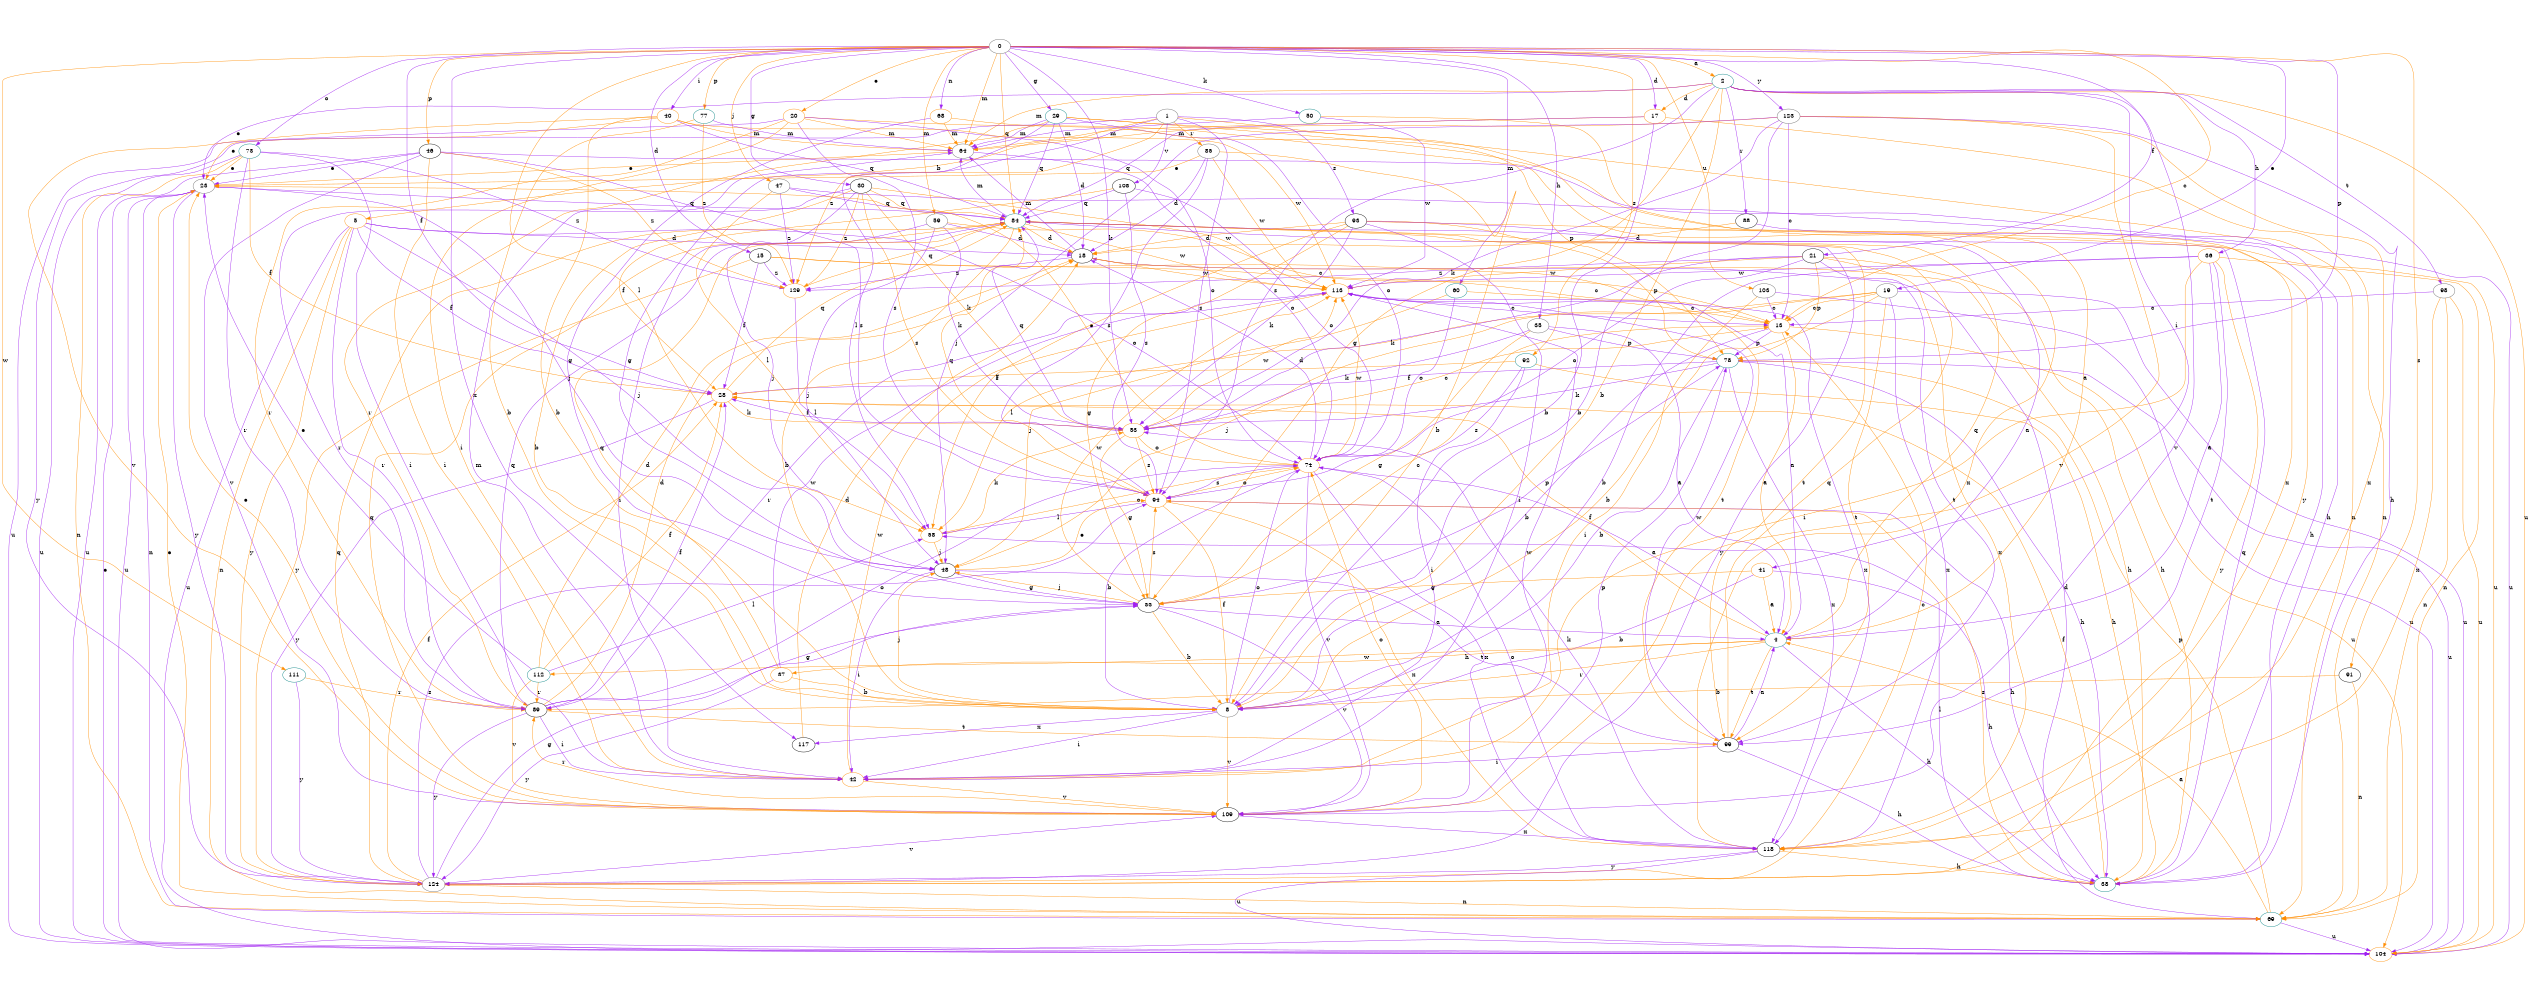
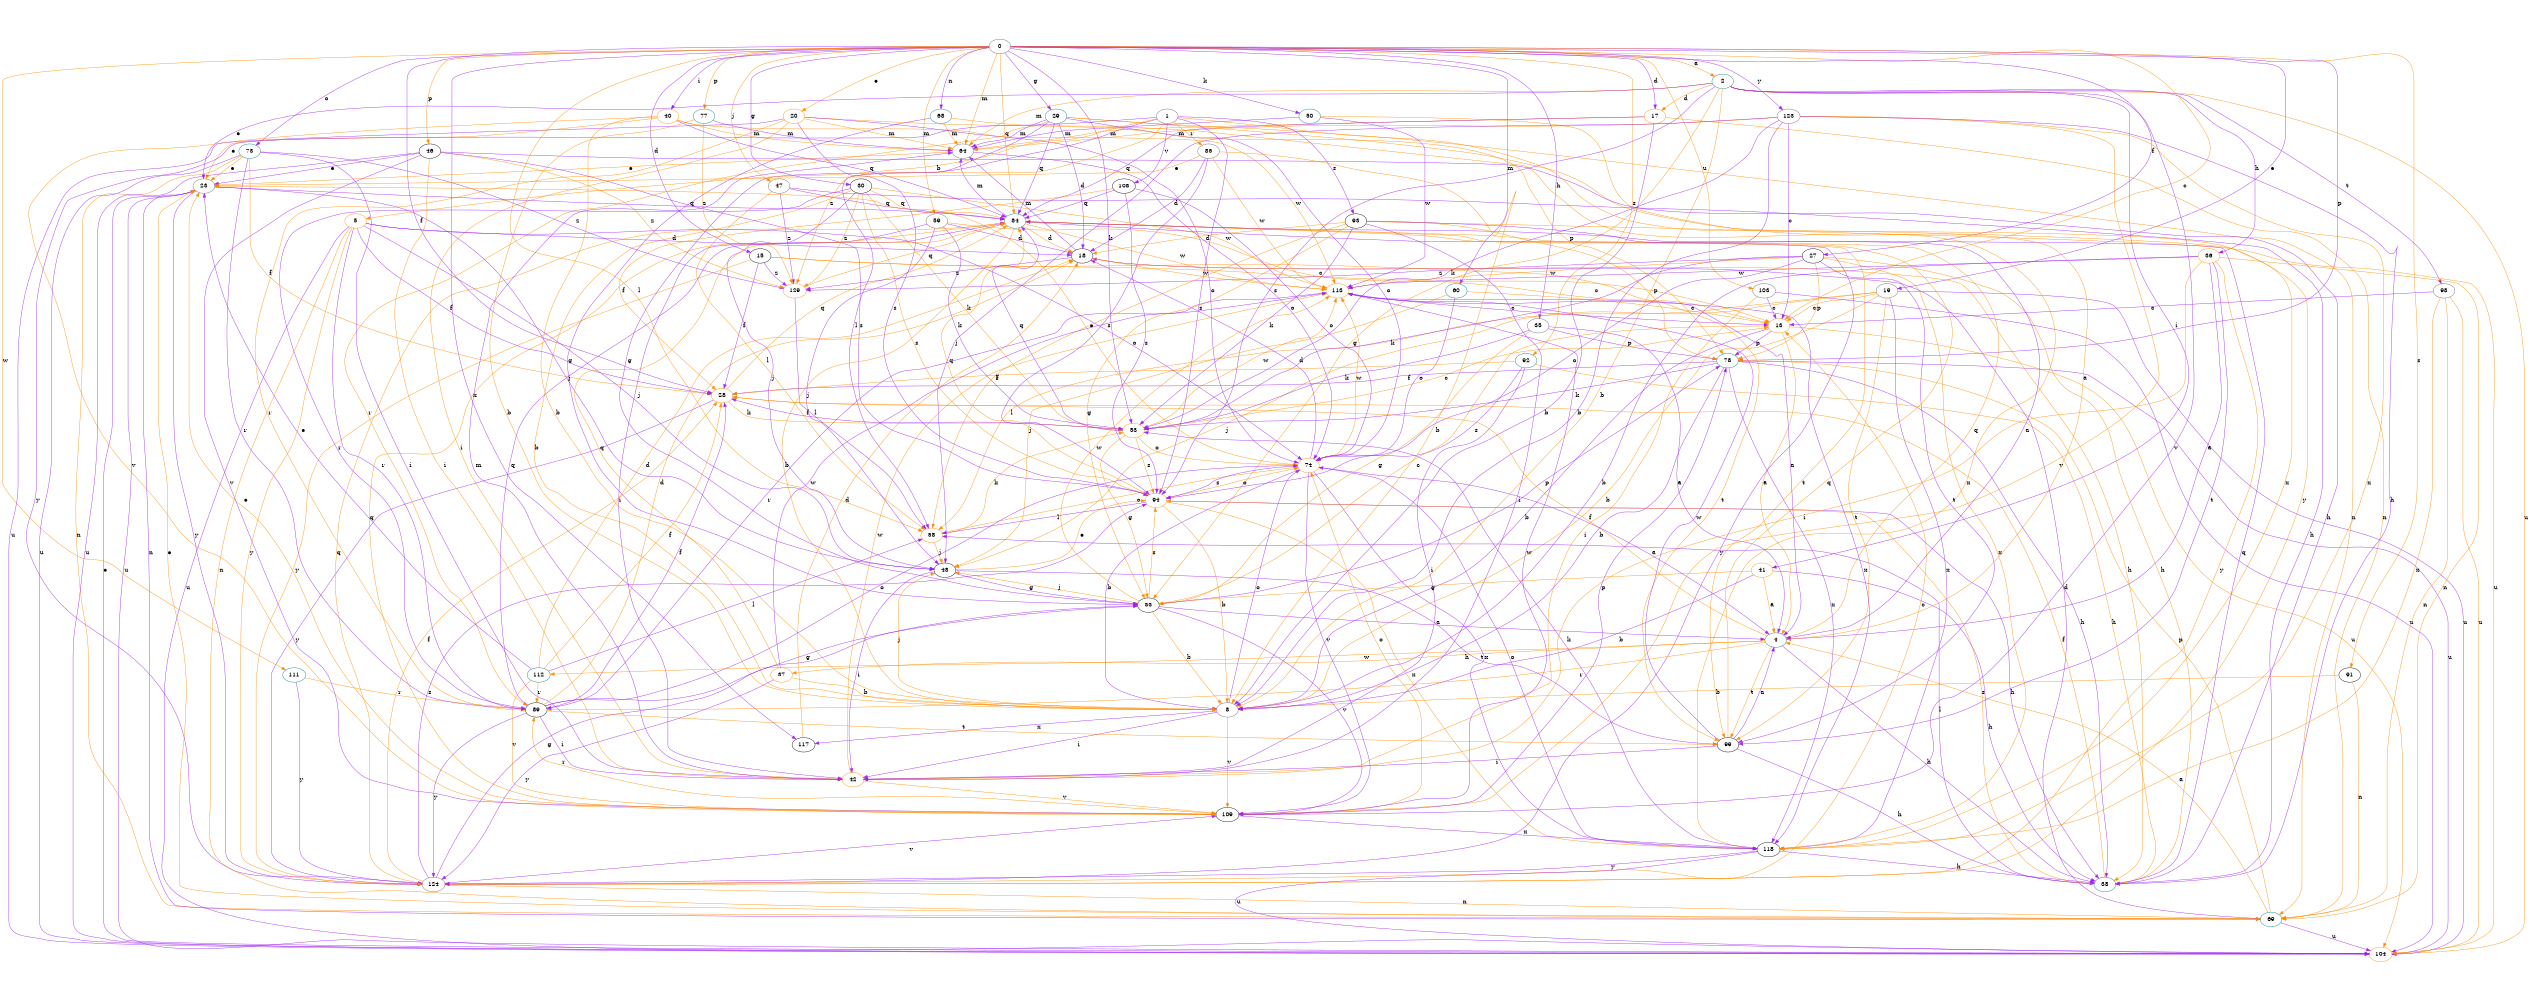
  strict digraph {
    node [color=darkorange]
    edge [color=purple]
    0 [color=gray40]
    2 [color=teal]
    13
    15 [color=black]
    17
    19 [color=gray40]
    20
-   27 [color=black label=21]
+   27 [color=black]
    28
    29 [color=teal]
    30 [color=black]
    35 [color=gray40]
    40
    47 [color=gray40]
    50 [color=teal]
    53
    58
    59 [color=gray40]
    60 [color=teal]
    64 [color=gray40]
-   68
+   68 [color=teal]
    73 [color=teal]
    n23 [color=black label=46]
    77 [color=teal]
    78 [color=teal]
    84 [color=teal]
    91 [color=black]
    92 [color=teal]
    103 [color=gray40]
    111 [color=teal]
    117 [color=black]
    123 [color=gray40]
    33 [color=black]
    94
    8 [color=gray40]
    23 [color=gray40]
    36
    41
-   88 [color=black]
    98 [color=gray40]
    104
    109 [color=black]
    4 [color=teal]
    124 [color=gray40]
    129
    99 [color=black]
    69 [color=teal]
    48 [color=black]
    118 [color=black]
    89 [color=black]
    74
    42
    38 [color=teal]
    113
    18 [color=black]
    1 [color=gray40]
    5
    85 [color=gray40]
    93 [color=black]
    108 [color=black]
    37
    112 [color=teal]
    0 -> 2 [color=darkorange label=a]
    0 -> 13 [color=darkorange label=c]
    0 -> 15 [label=d]
    0 -> 17 [label=d]
    0 -> 19 [label=e]
    0 -> 20 [color=darkorange label=e]
    0 -> 27 [label=f]
    0 -> 28 [label=f]
    0 -> 29 [label=g]
    0 -> 30 [label=g]
    0 -> 35 [label=h]
    0 -> 40 [label=i]
    0 -> 47 [color=darkorange label=j]
    0 -> 50 [label=k]
    0 -> 53 [label=k]
    0 -> 58 [color=darkorange label=l]
    0 -> 59 [color=darkorange label=m]
    0 -> 60 [label=m]
    0 -> 64 [color=darkorange label=m]
    0 -> 68 [label=n]
    0 -> 73 [label=o]
    0 -> n23 [color=darkorange label=p]
    0 -> 77 [color=darkorange label=p]
    0 -> 78 [label=p]
    0 -> 84 [color=darkorange label=q]
    0 -> 91 [color=darkorange label=s]
    0 -> 92 [color=darkorange label=s]
    0 -> 103 [color=darkorange label=u]
    0 -> 111 [color=darkorange label=w]
    0 -> 117 [label=x]
    0 -> 123 [label=y]
    2 -> 17 [color=darkorange label=d]
    2 -> 64 [color=darkorange label=m]
    2 -> 33 [color=darkorange label=g]
    2 -> 94 [label=s]
    2 -> 8 [color=darkorange label=b]
    2 -> 23 [label=e]
    2 -> 36 [label=h]
    2 -> 41 [label=i]
-   2 -> 88 [label=r]
    2 -> 98 [label=t]
    2 -> 104 [color=darkorange label=u]
    2 -> 109 [label=v]
    13 -> 78 [label=p]
    13 -> 8 [label=b]
    13 -> 104 [color=darkorange label=u]
    13 -> 4 [color=darkorange label=a]
    15 -> 13 [color=darkorange label=c]
    15 -> 28 [label=f]
    15 -> 124 [color=darkorange label=y]
    15 -> 129 [label=z]
    15 -> 99 [color=darkorange label=t]
    17 -> 64 [color=darkorange label=m]
    17 -> 84 [label=q]
    17 -> 8 [label=b]
    17 -> 69 [color=darkorange label=n]
    19 -> 13 [color=darkorange label=c]
    19 -> 58 [color=darkorange label=l]
    19 -> 8 [color=darkorange label=b]
    19 -> 104 [label=u]
    19 -> 99 [color=darkorange label=t]
    19 -> 48 [color=darkorange label=j]
    19 -> 118 [label=x]
    20 -> 64 [color=darkorange label=m]
    20 -> 94 [label=s]
    20 -> 104 [label=u]
    20 -> 118 [color=darkorange label=x]
    20 -> 89 [color=darkorange label=r]
    20 -> 74 [label=o]
    20 -> 42 [color=darkorange label=i]
    27 -> 53 [label=k]
    27 -> 78 [color=darkorange label=p]
    27 -> 129 [label=z]
    27 -> 99 [label=t]
    27 -> 118 [color=darkorange label=x]
    27 -> 74 [label=o]
    27 -> 38 [color=darkorange label=h]
    27 -> 113 [color=darkorange label=w]
    28 -> 53 [color=darkorange label=k]
    28 -> 84 [color=darkorange label=q]
    28 -> 124 [label=y]
    29 -> 58 [label=l]
    29 -> 64 [label=m]
    29 -> 84 [label=q]
    29 -> 124 [color=darkorange label=y]
    29 -> 69 [color=darkorange label=n]
    29 -> 89 [color=darkorange label=r]
    29 -> 74 [label=o]
    29 -> 18 [label=d]
    30 -> 53 [color=darkorange label=k]
    30 -> 84 [color=darkorange label=q]
    30 -> 94 [color=darkorange label=s]
    30 -> 8 [color=darkorange label=b]
    30 -> 129 [color=darkorange label=z]
    30 -> 48 [label=j]
    30 -> 89 [label=r]
    30 -> 113 [color=darkorange label=w]
    35 -> 53 [label=k]
    35 -> 78 [label=p]
    35 -> 33 [color=darkorange label=g]
    35 -> 4 [label=a]
    40 -> 64 [color=darkorange label=m]
    40 -> 84 [label=q]
    40 -> 8 [color=darkorange label=b]
    40 -> 23 [color=darkorange label=e]
    40 -> 109 [color=darkorange label=v]
    40 -> 113 [color=darkorange label=w]
    47 -> 58 [color=darkorange label=l]
    47 -> 84 [label=q]
    47 -> 129 [label=z]
    47 -> 38 [label=h]
    50 -> 64 [label=m]
    50 -> 118 [color=darkorange label=x]
    50 -> 113 [label=w]
    53 -> 13 [color=darkorange label=c]
    53 -> 28 [label=f]
    53 -> 84 [label=q]
    53 -> 33 [color=darkorange label=g]
    53 -> 94 [color=darkorange label=s]
    53 -> 74 [color=darkorange label=o]
    53 -> 113 [color=darkorange label=w]
    58 -> 53 [color=darkorange label=k]
    58 -> 48 [color=darkorange label=j]
    58 -> 74 [color=darkorange label=o]
    59 -> 13 [color=darkorange label=c]
    59 -> 53 [label=k]
    59 -> 48 [label=j]
    59 -> 42 [label=i]
    59 -> 18 [label=d]
    60 -> 13 [color=darkorange label=c]
    60 -> 48 [color=darkorange label=j]
    60 -> 74 [label=o]
    64 -> 23 [color=darkorange label=e]
    64 -> 74 [label=o]
    68 -> 64 [color=darkorange label=m]
    68 -> 78 [color=darkorange label=p]
    68 -> 33 [label=g]
    73 -> 28 [color=darkorange label=f]
    73 -> 23 [color=darkorange label=e]
    73 -> 104 [label=u]
    73 -> 129 [label=z]
    73 -> 69 [color=darkorange label=n]
    73 -> 89 [label=r]
    73 -> 42 [label=i]
    n23 -> 94 [label=s]
    n23 -> 23 [label=e]
    n23 -> 104 [label=u]
    n23 -> 109 [label=v]
    n23 -> 129 [color=darkorange label=z]
    n23 -> 42 [color=darkorange label=i]
    n23 -> 38 [label=h]
    77 -> 64 [label=m]
    77 -> 8 [color=darkorange label=b]
    77 -> 129 [color=darkorange label=z]
    78 -> 28 [label=f]
    78 -> 53 [label=k]
    78 -> 8 [label=b]
    78 -> 104 [label=u]
    78 -> 118 [label=x]
    78 -> 38 [label=h]
    84 -> 64 [label=m]
    84 -> 8 [color=darkorange label=b]
    84 -> 124 [label=y]
    84 -> 99 [color=darkorange label=t]
    84 -> 113 [color=darkorange label=w]
    84 -> 18 [color=darkorange label=d]
    91 -> 8 [color=darkorange label=b]
    91 -> 69 [color=darkorange label=n]
    92 -> 28 [color=darkorange label=f]
    92 -> 94 [label=s]
    92 -> 42 [label=i]
    92 -> 38 [color=darkorange label=h]
    103 -> 13 [label=c]
    103 -> 104 [label=u]
    103 -> 42 [color=darkorange label=i]
    111 -> 124 [label=y]
    111 -> 89 [color=darkorange label=r]
    117 -> 18 [color=darkorange label=d]
    123 -> 13 [label=c]
    123 -> 53 [label=k]
    123 -> 64 [color=darkorange label=m]
    123 -> 8 [label=b]
    123 -> 109 [color=darkorange label=v]
    123 -> 48 [label=j]
    123 -> 118 [color=darkorange label=x]
    123 -> 38 [label=h]
    33 -> 13 [color=darkorange label=c]
    33 -> 78 [label=p]
    33 -> 94 [color=darkorange label=s]
    33 -> 8 [color=darkorange label=b]
    33 -> 109 [label=v]
    33 -> 4 [label=a]
    33 -> 48 [color=darkorange label=j]
    33 -> 113 [color=darkorange label=w]
    94 -> 58 [label=l]
    94 -> 84 [color=darkorange label=q]
-   94 -> 8 [color=darkorange label=f]
+   94 -> 8 [color=darkorange label=b]
    94 -> 118 [color=darkorange label=x]
    94 -> 74 [color=darkorange label=o]
    94 -> 38 [label=h]
    8 -> 117 [label=x]
    8 -> 109 [color=darkorange label=v]
    8 -> 48 [color=darkorange label=j]
    8 -> 74 [label=o]
    8 -> 42 [label=i]
    23 -> 84 [label=q]
    23 -> 104 [label=u]
    23 -> 124 [label=y]
    23 -> 69 [label=n]
    23 -> 48 [label=j]
    36 -> 8 [label=b]
    36 -> 4 [label=a]
    36 -> 124 [color=darkorange label=y]
    36 -> 99 [label=t]
    36 -> 69 [color=darkorange label=n]
    36 -> 42 [color=darkorange label=i]
    36 -> 113 [label=w]
    41 -> 33 [color=darkorange label=g]
    41 -> 8 [label=b]
    41 -> 4 [color=darkorange label=a]
    41 -> 38 [label=h]
-   88 -> 104 [label=u]
-   88 -> 18 [color=darkorange label=d]
    98 -> 13 [label=c]
    98 -> 104 [color=darkorange label=u]
    98 -> 69 [color=darkorange label=n]
    98 -> 118 [color=darkorange label=x]
    104 -> 23 [label=e]
    109 -> 78 [label=p]
    109 -> 84 [color=darkorange label=q]
    109 -> 23 [color=darkorange label=e]
    109 -> 118 [label=x]
    109 -> 89 [color=darkorange label=r]
    109 -> 74 [color=darkorange label=o]
    109 -> 113 [label=w]
    4 -> 28 [color=darkorange label=f]
    4 -> 84 [color=darkorange label=q]
    4 -> 99 [color=darkorange label=t]
    4 -> 89 [color=darkorange label=r]
    4 -> 38 [label=h]
    4 -> 37 [color=darkorange label=h]
    4 -> 112 [color=darkorange label=w]
    124 -> 13 [color=darkorange label=c]
    124 -> 28 [color=darkorange label=f]
    124 -> 84 [color=darkorange label=q]
    124 -> 33 [label=g]
    124 -> 94 [label=s]
    124 -> 109 [label=v]
    124 -> 69 [color=darkorange label=n]
    129 -> 58 [label=l]
    129 -> 84 [color=darkorange label=q]
    99 -> 84 [color=darkorange label=q]
    99 -> 4 [label=a]
    99 -> 42 [label=i]
    99 -> 38 [label=h]
    99 -> 113 [label=w]
    69 -> 78 [color=darkorange label=p]
    69 -> 23 [color=darkorange label=e]
    69 -> 104 [label=u]
    69 -> 4 [color=darkorange label=a]
    69 -> 18 [label=d]
    48 -> 33 [label=g]
    48 -> 94 [color=darkorange label=e]
    48 -> 99 [label=t]
    48 -> 42 [label=i]
    118 -> 53 [label=k]
    118 -> 104 [label=u]
    118 -> 124 [label=y]
    118 -> 74 [label=o]
-   118 -> 38 [color=darkorange label=h]
+   118 -> 38 [label=h]
    89 -> 28 [label=f]
    89 -> 84 [label=q]
    89 -> 33 [label=g]
    89 -> 124 [label=y]
    89 -> 99 [color=darkorange label=t]
    89 -> 74 [label=o]
    89 -> 42 [label=i]
    89 -> 18 [color=darkorange label=d]
    74 -> 94 [label=s]
    74 -> 8 [label=b]
    74 -> 23 [color=darkorange label=e]
    74 -> 109 [label=v]
    74 -> 4 [label=a]
    74 -> 118 [label=x]
    74 -> 113 [color=darkorange label=w]
    74 -> 18 [label=d]
    42 -> 64 [label=m]
    42 -> 109 [color=darkorange label=v]
    42 -> 113 [color=darkorange label=w]
    38 -> 28 [color=darkorange label=f]
    38 -> 58 [label=l]
    38 -> 84 [label=q]
    38 -> 94 [color=darkorange label=s]
    113 -> 13 [label=c]
    113 -> 4 [label=a]
    113 -> 118 [label=x]
    113 -> 89 [label=r]
    18 -> 64 [label=m]
    18 -> 129 [label=z]
    18 -> 38 [color=darkorange label=h]
    18 -> 113 [color=darkorange label=w]
    1 -> 33 [label=g]
    1 -> 94 [label=s]
    1 -> 4 [color=darkorange label=a]
    1 -> 124 [label=y]
    1 -> 129 [color=darkorange label=z]
    1 -> 5 [color=darkorange label=b]
    1 -> 85 [color=darkorange label=r]
    1 -> 93 [label=s]
    1 -> 108 [label=v]
    5 -> 28 [label=f]
    5 -> 104 [label=u]
    5 -> 124 [color=darkorange label=y]
    5 -> 69 [color=darkorange label=n]
    5 -> 48 [label=j]
    5 -> 89 [label=r]
    5 -> 74 [label=o]
    5 -> 18 [label=d]
    85 -> 94 [label=s]
    85 -> 8 [color=darkorange label=b]
    85 -> 23 [color=darkorange label=e]
    85 -> 113 [color=darkorange label=w]
    85 -> 18 [label=d]
    93 -> 53 [label=k]
    93 -> 58 [color=darkorange label=l]
    93 -> 78 [color=darkorange label=p]
    93 -> 33 [color=darkorange label=g]
    93 -> 104 [color=darkorange label=u]
    93 -> 4 [label=a]
    93 -> 42 [label=i]
    93 -> 18 [color=darkorange label=d]
    108 -> 28 [color=darkorange label=f]
    108 -> 84 [label=q]
    108 -> 94 [label=s]
    108 -> 74 [label=o]
    37 -> 84 [color=darkorange label=q]
    37 -> 8 [color=darkorange label=b]
    37 -> 124 [label=y]
    37 -> 113 [label=w]
    112 -> 28 [color=darkorange label=f]
    112 -> 58 [label=l]
    112 -> 23 [label=e]
    112 -> 109 [color=darkorange label=v]
    112 -> 89 [color=darkorange label=r]
    112 -> 18 [color=darkorange label=d]
  }
